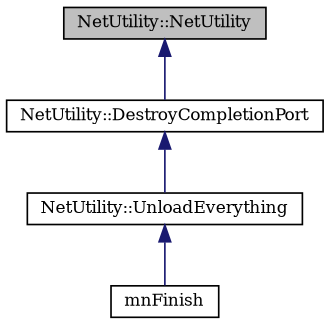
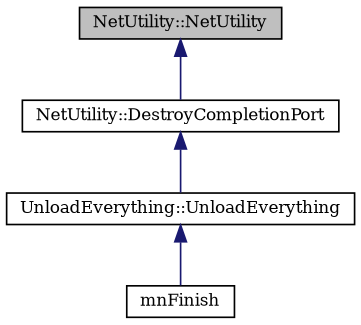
  digraph {
    fontname="DejaVu Serif"
    rankdir=TB
    node [color=black fillcolor=white fontname="DejaVu Serif" fontsize=10 shape=record style=filled]
    edge [color=midnightblue dir=back fontname="DejaVu Serif" fontsize=10 labelfontname=FreeSans labelfontsize=10 style=solid]
    n1 [fillcolor=grey75 fontcolor=black height=0.2 label="NetUtility::NetUtility" width=0.4]
    n2 [height=0.2 label="NetUtility::DestroyCompletionPort" width=0.4]
-   n3 [height=0.2 label="NetUtility::UnloadEverything" width=0.4]
+   n3 [height=0.2 label="UnloadEverything::UnloadEverything" width=0.4]
    n4 [height=0.2 label=mnFinish width=0.4]
    n1 -> n2
    n2 -> n3
    n3 -> n4
  }
